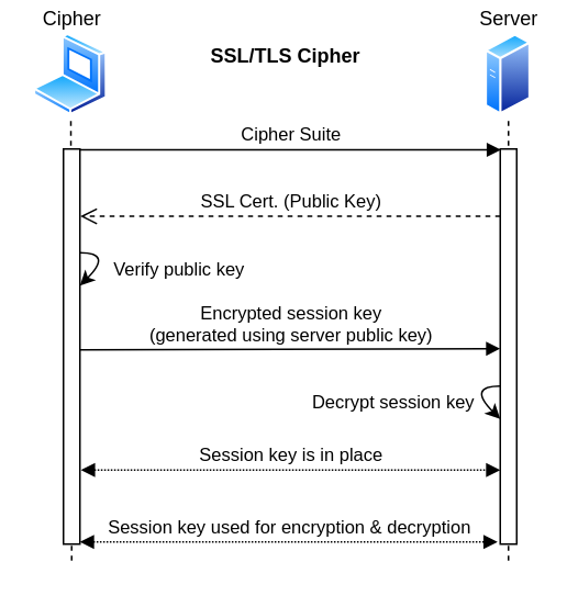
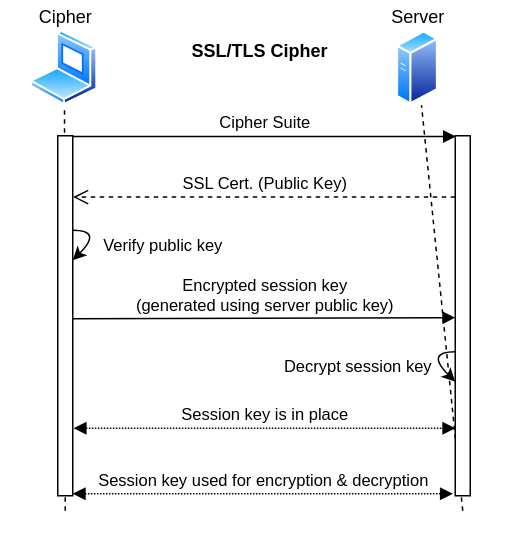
  <mxCell id="0" />
  <mxCell id="1" parent="0" />
  <mxCell id="2" value="Cipher" style="aspect=fixed;perimeter=ellipsePerimeter;html=1;align=center;shadow=0;dashed=0;spacingTop=3;image;image=img/lib/active_directory/laptop_client.svg;labelPosition=center;verticalLabelPosition=top;verticalAlign=bottom;" vertex="1" parent="1"><mxGeometry x="20" y="20" width="45" height="50" as="geometry" /></mxCell>
- <mxCell id="3" value="Server" style="aspect=fixed;perimeter=ellipsePerimeter;html=1;align=center;shadow=0;dashed=0;spacingTop=3;image;image=img/lib/active_directory/generic_server.svg;labelPosition=center;verticalLabelPosition=top;verticalAlign=bottom;" vertex="1" parent="1"><mxGeometry x="294" y="20" width="28.0" height="50" as="geometry" /></mxCell>
+ <mxCell id="3" value="Server" style="aspect=fixed;perimeter=ellipsePerimeter;html=1;align=center;shadow=0;dashed=0;spacingTop=3;image;image=img/lib/active_directory/generic_server.svg;labelPosition=center;verticalLabelPosition=top;verticalAlign=bottom;" vertex="1" parent="1"><mxGeometry x="264" y="20" width="28.0" height="50" as="geometry" /></mxCell>
  <mxCell id="4" value="" style="endArrow=none;dashed=1;html=1;" edge="1" parent="1" target="2"><mxGeometry width="50" height="50" relative="1" as="geometry"><mxPoint x="43" y="340" as="sourcePoint" /><mxPoint x="43" y="80" as="targetPoint" /></mxGeometry></mxCell>
  <mxCell id="5" value="" style="endArrow=none;dashed=1;html=1;" edge="1" parent="1" target="3"><mxGeometry width="50" height="50" relative="1" as="geometry"><mxPoint x="308" y="340" as="sourcePoint" /><mxPoint x="242.996" y="70" as="targetPoint" /></mxGeometry></mxCell>
  <mxCell id="6" value="" style="html=1;points=[];perimeter=orthogonalPerimeter;" vertex="1" parent="1"><mxGeometry x="38" y="90" width="10" height="240" as="geometry" /></mxCell>
  <mxCell id="7" value="SSL Cert. (Public Key)" style="html=1;verticalAlign=bottom;endArrow=open;dashed=1;endSize=8;entryX=1.02;entryY=0.162;entryDx=0;entryDy=0;entryPerimeter=0;" edge="1" parent="1"><mxGeometry relative="1" as="geometry"><mxPoint x="48.2" y="130.88" as="targetPoint" /><mxPoint x="303" y="130.88" as="sourcePoint" /></mxGeometry></mxCell>
  <mxCell id="8" value="Cipher Suite" style="html=1;verticalAlign=bottom;endArrow=block;entryX=0.04;entryY=0.002;entryDx=0;entryDy=0;entryPerimeter=0;" edge="1" parent="1" source="6" target="10"><mxGeometry relative="1" as="geometry"><mxPoint x="43" y="90" as="sourcePoint" /><mxPoint x="237" y="90" as="targetPoint" /></mxGeometry></mxCell>
  <mxCell id="9" value="Verify public key" style="curved=1;endArrow=classic;html=1;" edge="1" parent="1"><mxGeometry x="-0.172" y="-41" width="50" height="50" relative="1" as="geometry"><mxPoint x="48" y="153" as="sourcePoint" /><mxPoint x="48" y="173" as="targetPoint" /><Array as="points"><mxPoint x="68" y="153" /></Array><mxPoint x="69" y="39" as="offset" /></mxGeometry></mxCell>
  <mxCell id="10" value="" style="html=1;points=[];perimeter=orthogonalPerimeter;" vertex="1" parent="1"><mxGeometry x="303" y="90" width="10" height="240" as="geometry" /></mxCell>
  <mxCell id="11" value="Encrypted session key&lt;br&gt;(generated using server public key)" style="html=1;verticalAlign=bottom;endArrow=block;entryX=0;entryY=0.497;entryDx=0;entryDy=0;entryPerimeter=0;" edge="1" parent="1"><mxGeometry relative="1" as="geometry"><mxPoint x="48" y="212" as="sourcePoint" /><mxPoint x="303" y="211.28" as="targetPoint" /></mxGeometry></mxCell>
  <mxCell id="12" value="Decrypt session key" style="curved=1;endArrow=classic;html=1;" edge="1" parent="1"><mxGeometry x="-0.172" y="46" width="50" height="50" relative="1" as="geometry"><mxPoint x="303" y="234" as="sourcePoint" /><mxPoint x="303" y="254" as="targetPoint" /><Array as="points"><mxPoint x="283" y="234" /></Array><mxPoint x="-78" y="43" as="offset" /></mxGeometry></mxCell>
  <mxCell id="13" value="Session key is in place" style="html=1;verticalAlign=bottom;endArrow=block;startArrow=block;startFill=1;dashed=1;dashPattern=1 1;" edge="1" parent="1"><mxGeometry relative="1" as="geometry"><mxPoint x="48.6" y="285" as="sourcePoint" /><mxPoint x="303" y="285" as="targetPoint" /></mxGeometry></mxCell>
  <mxCell id="14" value="Session key used for encryption &amp;amp; decryption" style="html=1;verticalAlign=bottom;endArrow=block;entryX=-0.16;entryY=0.957;entryDx=0;entryDy=0;entryPerimeter=0;startArrow=block;startFill=1;dashed=1;dashPattern=1 1;" edge="1" parent="1"><mxGeometry relative="1" as="geometry"><mxPoint x="48" y="328.68" as="sourcePoint" /><mxPoint x="301.4" y="328.68" as="targetPoint" /></mxGeometry></mxCell>
  <mxCell id="15" value="SSL/TLS Cipher" style="text;align=center;fontStyle=1;verticalAlign=middle;spacingLeft=3;spacingRight=3;strokeColor=none;rotatable=0;points=[[0,0.5],[1,0.5]];portConstraint=eastwest;" vertex="1" parent="1"><mxGeometry x="133" y="20" width="80" height="26" as="geometry" /></mxCell>
